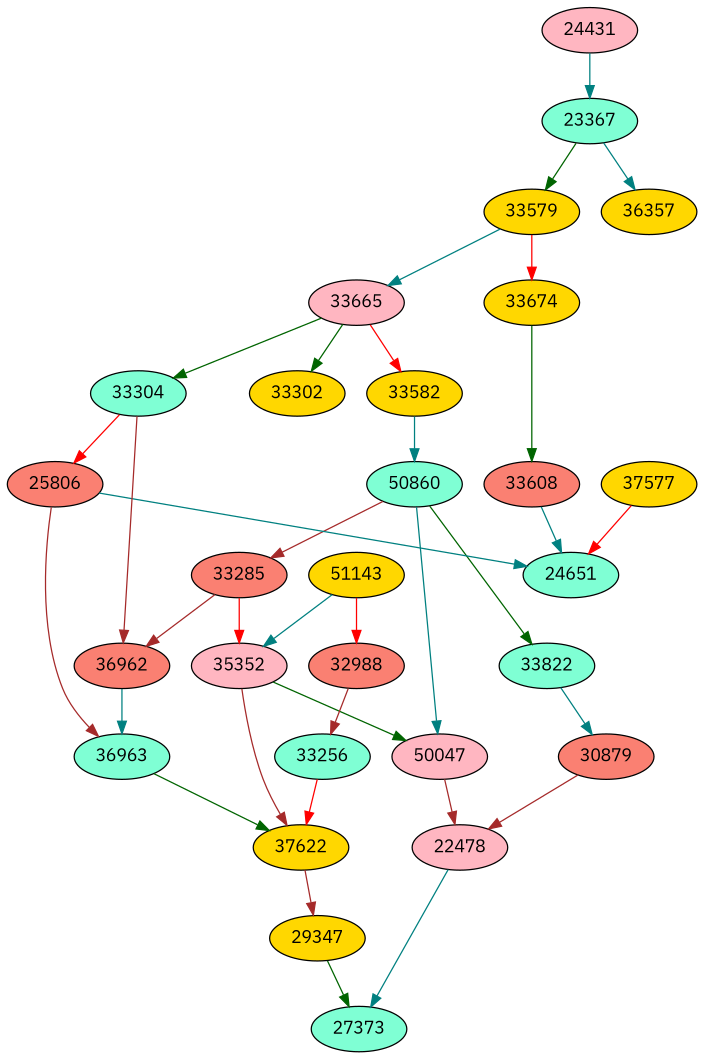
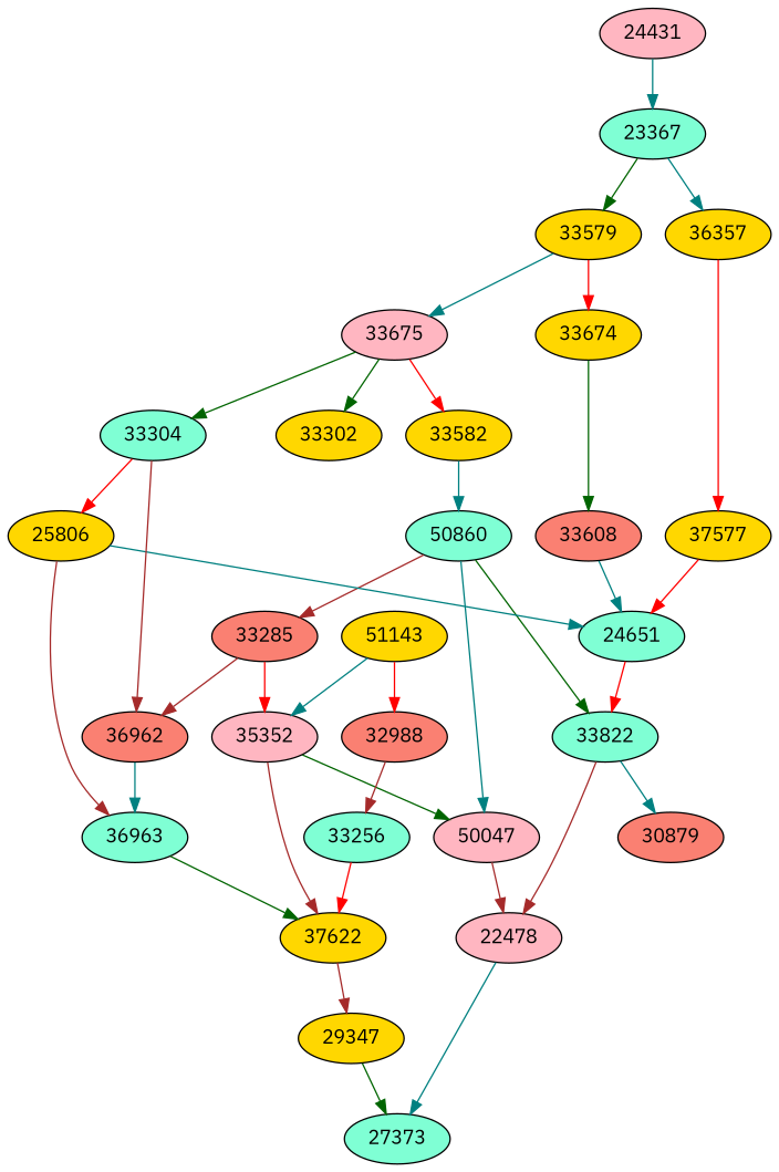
  strict digraph {
    fontname="IBM Plex Sans"
    node [fillcolor=gold fontname="IBM Plex Sans" style=filled]
    edge [color=teal fontname="IBM Plex Sans"]
    n1 [fillcolor=aquamarine label=27373]
    n2 [fillcolor=lightpink label=22478]
    n3 [label=29347]
    n4 [fillcolor=salmon label=30879]
    n5 [fillcolor=lightpink label=50047]
    n6 [label=37622]
    n7 [fillcolor=aquamarine label=33822]
    n8 [fillcolor=lightpink label=35352]
    n9 [fillcolor=aquamarine label=50860]
    n10 [fillcolor=salmon label=33285]
    n11 [fillcolor=salmon label=36962]
    n12 [fillcolor=aquamarine label=36963]
    n13 [fillcolor=aquamarine label=33256]
    n14 [fillcolor=aquamarine label=24651]
    n15 [label=51143]
    n16 [fillcolor=salmon label=32988]
    n17 [label=33582]
-   n18 [fillcolor=salmon label=25806]
+   n18 [label=25806]
    n19 [fillcolor=salmon label=33608]
    n20 [label=37577]
    n21 [label=33302]
-   n22 [fillcolor=lightpink label=33665]
+   n22 [fillcolor=lightpink label=33675]
    n23 [fillcolor=aquamarine label=33304]
    n24 [label=33674]
    n25 [label=36357]
    n26 [label=33579]
    n27 [fillcolor=aquamarine label=23367]
    n28 [fillcolor=lightpink label=24431]
    n2 -> n1
    n3 -> n1 [color=darkgreen]
-   n4 -> n2 [color=brown]
+   n7 -> n2 [color=brown]
    n5 -> n2 [color=brown]
    n6 -> n3 [color=brown]
    n7 -> n4
    n8 -> n5 [color=darkgreen]
    n8 -> n6 [color=brown]
    n9 -> n5
    n9 -> n7 [color=darkgreen]
    n9 -> n10 [color=brown]
    n10 -> n8 [color=red]
    n10 -> n11 [color=brown]
    n11 -> n12
    n12 -> n6 [color=darkgreen]
    n13 -> n6 [color=red]
+   n14 -> n7 [color=red]
    n15 -> n8
    n15 -> n16 [color=red]
    n16 -> n13 [color=brown]
    n17 -> n9
    n18 -> n12 [color=brown]
    n18 -> n14
    n19 -> n14
    n20 -> n14 [color=red]
    n22 -> n17 [color=red]
    n22 -> n21 [color=darkgreen]
    n22 -> n23 [color=darkgreen]
    n23 -> n11 [color=brown]
    n23 -> n18 [color=red]
    n24 -> n19 [color=darkgreen]
+   n25 -> n20 [color=red]
    n26 -> n22
    n26 -> n24 [color=red]
    n27 -> n25
    n27 -> n26 [color=darkgreen]
    n28 -> n27
  }
